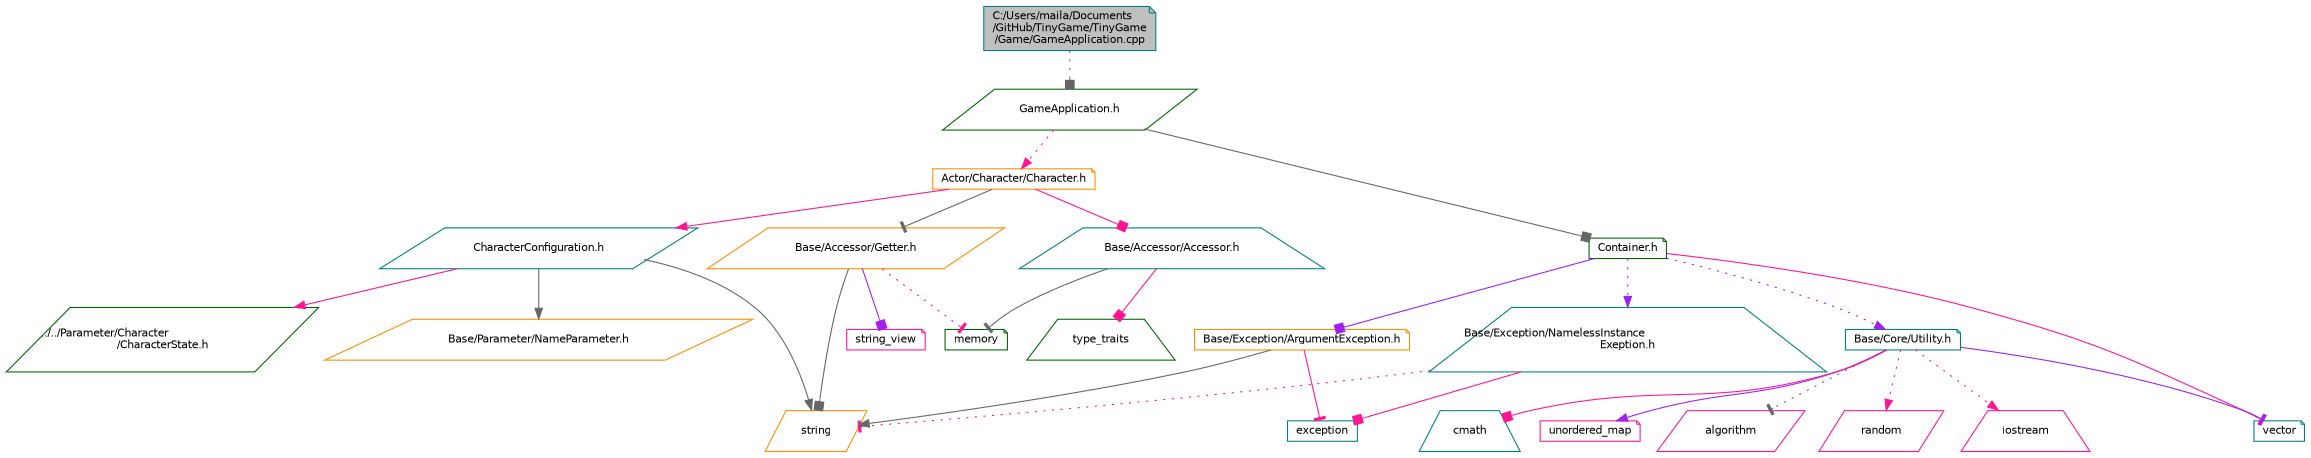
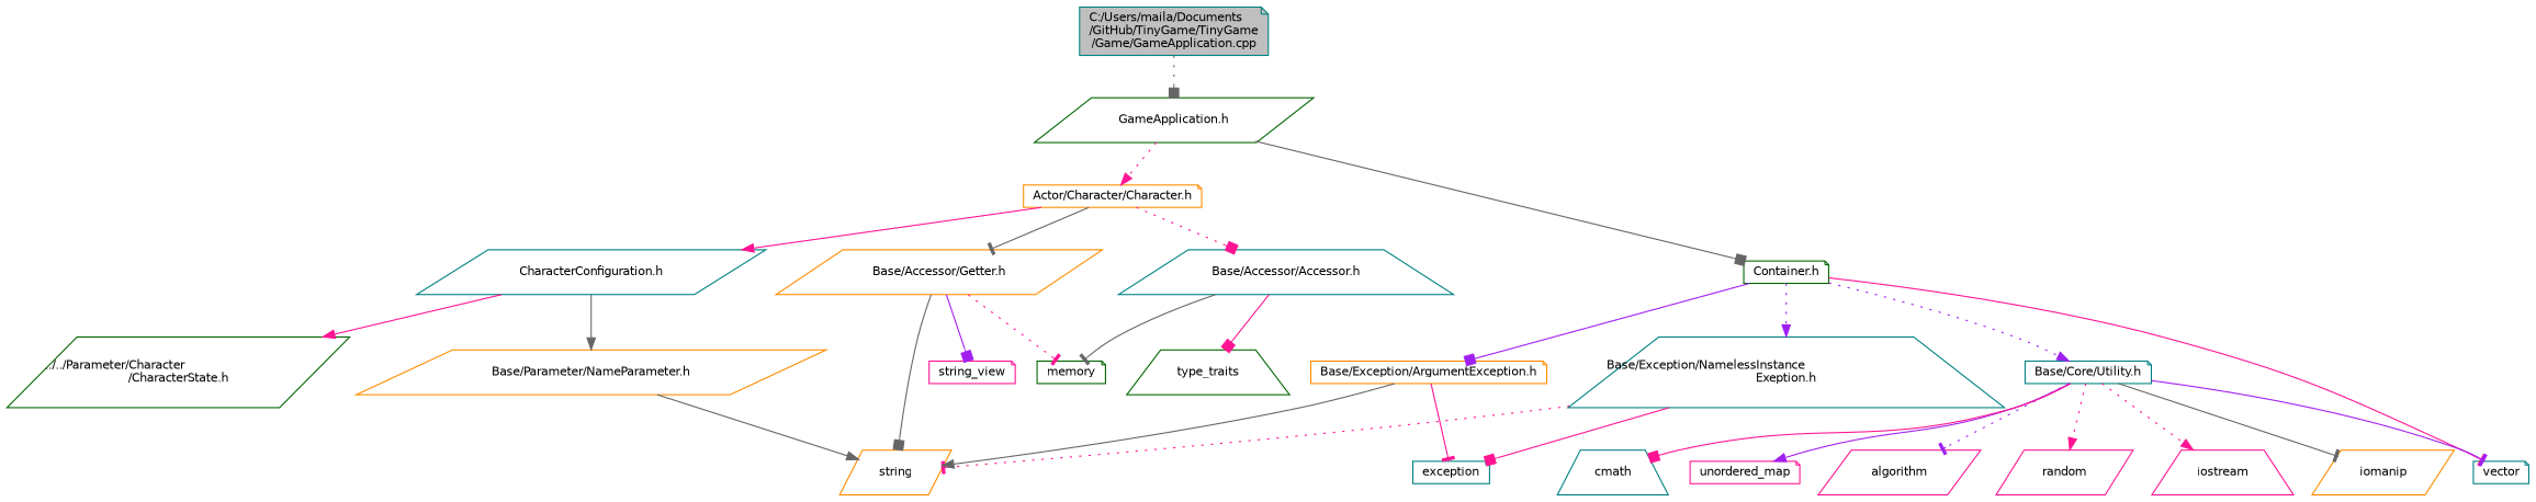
  digraph {
    node [color=teal fillcolor=white fontname=Helvetica fontsize=10 shape=note style=filled]
    edge [arrowhead=normal color=deeppink fontname=Helvetica fontsize=10 labelfontname=Helvetica labelfontsize=10 style=solid]
    n1 [fillcolor=grey75 fontcolor=black height=0.2 label="C:/Users/maila/Documents\l/GitHub/TinyGame/TinyGame\l/Game/GameApplication.cpp" width=0.4]
    n2 [color=darkgreen height=0.2 label="GameApplication.h" shape=parallelogram width=0.4]
    n3 [color=darkorange height=0.2 label="Actor/Character/Character.h" width=0.4]
    n4 [color=darkgreen height=0.2 label="Container.h" width=0.4]
    n5 [height=0.2 label="CharacterConfiguration.h" shape=parallelogram width=0.4]
    n6 [height=0.2 label="Base/Accessor/Accessor.h" shape=trapezium width=0.4]
    n7 [color=darkorange height=0.2 label="Base/Accessor/Getter.h" shape=parallelogram width=0.4]
    n8 [height=0.2 label=vector width=0.4]
    n9 [height=0.2 label="Base/Core/Utility.h" width=0.4]
    n10 [height=0.2 label="Base/Exception/NamelessInstance\lExeption.h" shape=trapezium width=0.4]
    n11 [color=darkorange height=0.2 label="Base/Exception/ArgumentException.h" width=0.4]
    n12 [color=darkorange height=0.2 label="Base/Parameter/NameParameter.h" shape=parallelogram width=0.4]
    n13 [color=darkgreen height=0.2 label="../../Parameter/Character\l/CharacterState.h" shape=parallelogram width=0.4]
    n14 [color=darkgreen height=0.2 label=type_traits shape=trapezium width=0.4]
    n15 [color=darkgreen height=0.2 label=memory width=0.4]
    n16 [color=darkorange height=0.2 label=string shape=parallelogram width=0.4]
    n17 [color=deeppink height=0.2 label=string_view width=0.4]
    n18 [color=deeppink height=0.2 label=unordered_map width=0.4]
    n19 [color=deeppink height=0.2 label=algorithm shape=parallelogram width=0.4]
    n20 [color=deeppink height=0.2 label=random shape=parallelogram width=0.4]
    n21 [color=deeppink height=0.2 label=iostream shape=trapezium width=0.4]
+   n22 [color=darkorange height=0.2 label=iomanip shape=parallelogram width=0.4]
    n23 [height=0.2 label=cmath shape=trapezium width=0.4]
    n24 [height=0.2 label=exception width=0.4]
    n1 -> n2 [arrowhead=box color=gray40 style=dotted]
    n2 -> n3 [style=dotted]
    n2 -> n4 [arrowhead=box color=gray40]
    n3 -> n5
-   n3 -> n6 [arrowhead=box]
+   n3 -> n6 [arrowhead=box style=dotted]
    n3 -> n7 [arrowhead=tee color=gray40]
    n4 -> n8 [arrowhead=tee]
    n4 -> n9 [color=purple style=dotted]
    n4 -> n10 [color=purple style=dotted]
    n4 -> n11 [arrowhead=box color=purple]
    n5 -> n12 [color=gray40]
    n5 -> n13
    n6 -> n14 [arrowhead=box]
    n6 -> n15 [arrowhead=tee color=gray40]
    n7 -> n15 [arrowhead=tee style=dotted]
    n7 -> n16 [arrowhead=box color=gray40]
    n7 -> n17 [arrowhead=box color=purple]
    n9 -> n8 [arrowhead=tee color=purple]
    n9 -> n18 [color=purple]
-   n9 -> n19 [arrowhead=tee color=gray40 style=dotted]
+   n9 -> n19 [arrowhead=tee color=purple style=dotted]
    n9 -> n20 [style=dotted]
    n9 -> n21 [style=dotted]
+   n9 -> n22 [arrowhead=tee color=gray40]
    n9 -> n23 [arrowhead=box]
    n10 -> n16 [arrowhead=tee style=dotted]
    n10 -> n24 [arrowhead=box]
    n11 -> n16 [color=gray40]
    n11 -> n24 [arrowhead=tee]
-   n5 -> n16 [color=gray40]
+   n12 -> n16 [color=gray40]
  }
